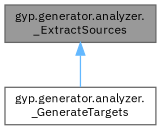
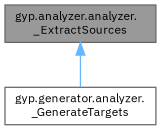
  digraph {
    rankdir=TB
    fontname="IBM Plex Sans"
    node [fontname="IBM Plex Sans" fontsize=10 shape=box style=filled]
-   n1 [color=gray40 fillcolor=grey60 fontcolor=black height=0.2 label="gyp.generator.analyzer.\l_ExtractSources" width=0.4]
+   n1 [color=gray40 fillcolor=grey60 fontcolor=black height=0.2 label="gyp.analyzer.analyzer.\l_ExtractSources" width=0.4]
    n2 [color=grey40 fillcolor=white height=0.2 label="gyp.generator.analyzer.\l_GenerateTargets" width=0.4]
    n1 -> n2 [color=steelblue1 dir=back fontname="IBM Plex Sans" fontsize=10 labelfontname=Helvetica labelfontsize=10 style=solid]
  }
